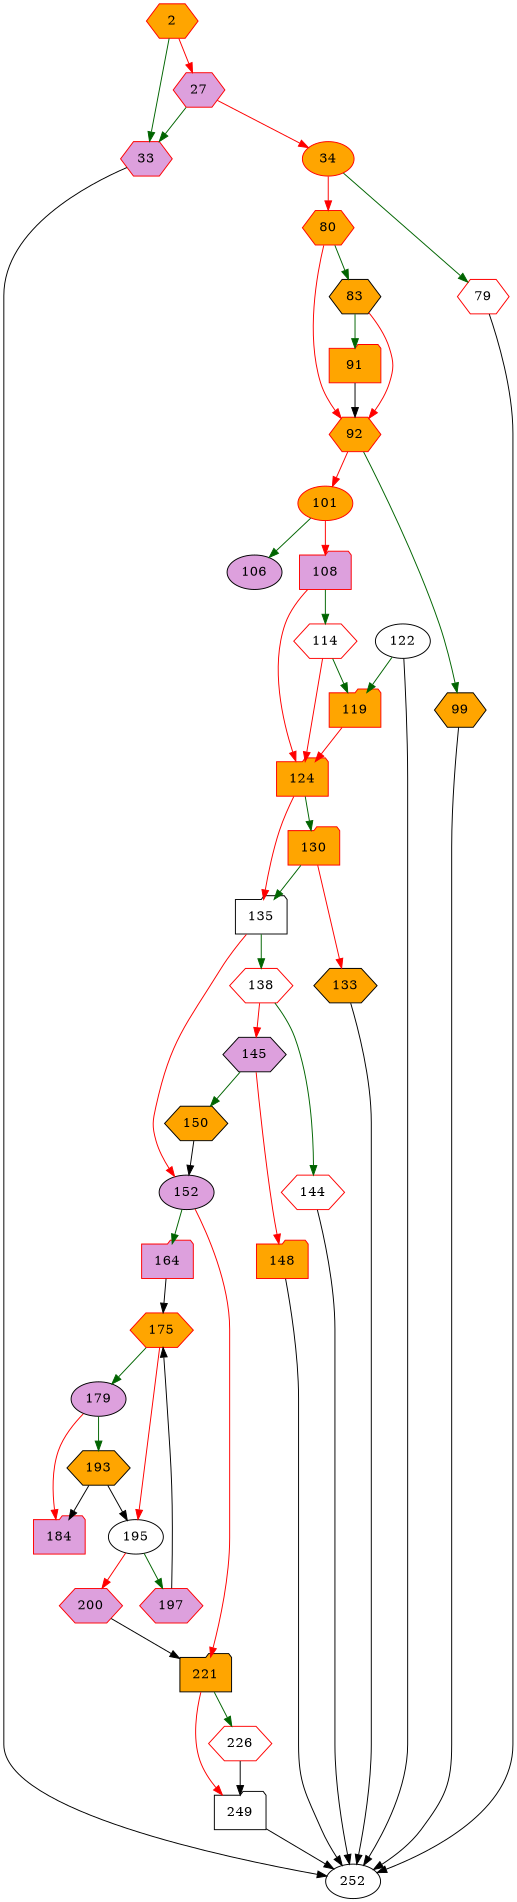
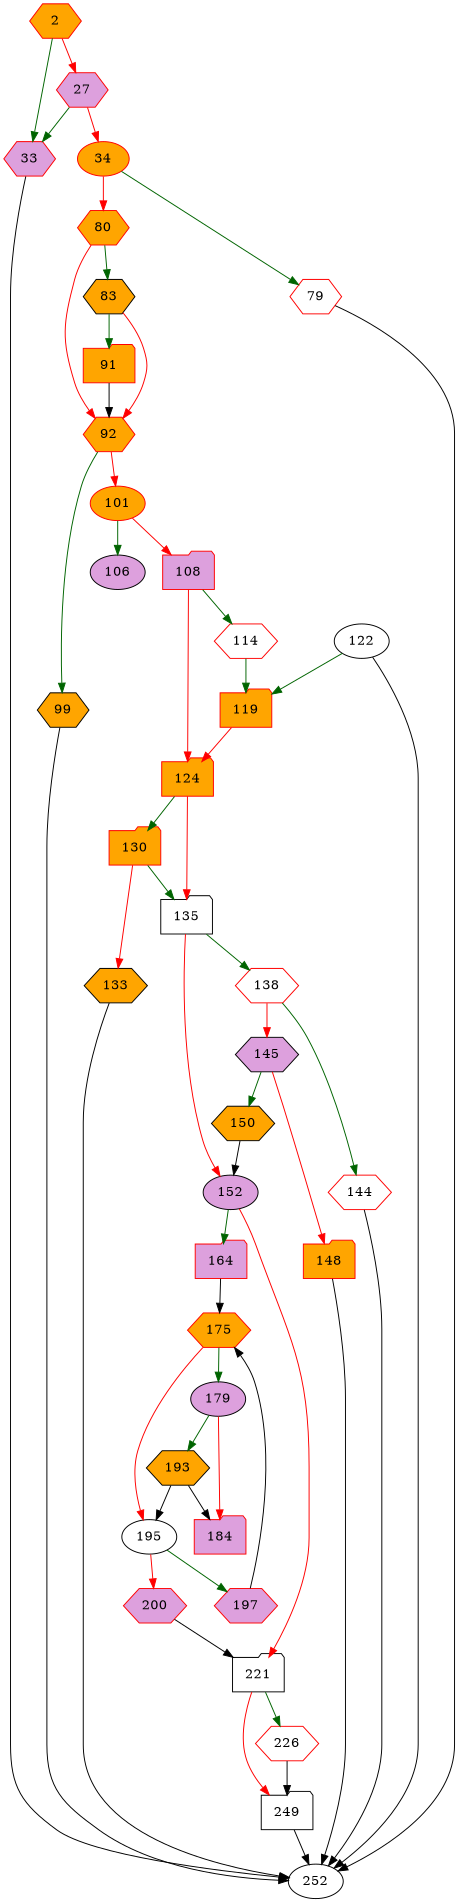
  strict digraph {
    node [color=red fillcolor=orange shape=hexagon style=filled]
    edge [color=darkgreen cond=true]
    2 [entry=true]
    33 [fillcolor=plum]
    27 [fillcolor=plum]
    252 [color=black fillcolor=white shape=ellipse]
    34 [shape=ellipse]
    79 [fillcolor=white]
    80
    83 [color=black]
    92
    91 [shape=folder]
    99 [color=black]
    101 [shape=ellipse]
    106 [color=black fillcolor=plum shape=ellipse]
    108 [fillcolor=plum shape=folder]
    114 [fillcolor=white]
    124 [shape=folder]
    119 [shape=folder]
    130 [shape=folder]
    135 [color=black fillcolor=white shape=folder]
    133 [color=black]
    138 [fillcolor=white]
    152 [color=black fillcolor=plum shape=ellipse]
    122 [color=black fillcolor=white shape=ellipse]
    144 [fillcolor=white]
    145 [color=black fillcolor=plum]
    164 [fillcolor=plum shape=folder]
-   221 [color=black shape=folder]
+   221 [color=black fillcolor=white shape=folder]
    150 [color=black]
    148 [shape=folder]
    175
    226 [fillcolor=white]
    249 [color=black fillcolor=white shape=folder]
    179 [color=black fillcolor=plum shape=ellipse]
    195 [color=black fillcolor=white shape=ellipse]
    193 [color=black]
    184 [fillcolor=plum shape=folder]
    197 [fillcolor=plum]
    200 [fillcolor=plum]
    2 -> 33
    2 -> 27 [color=red cond=false]
    33 -> 252 [color="" cond=""]
    27 -> 33
    27 -> 34 [color=red cond=false]
    34 -> 79
    34 -> 80 [color=red cond=false]
    79 -> 252 [color="" cond=""]
    80 -> 83
    80 -> 92 [color=red cond=false]
    83 -> 92 [color=red cond=false]
    83 -> 91
    92 -> 99
    92 -> 101 [color=red cond=false]
    91 -> 92 [color="" cond=""]
    99 -> 252 [color="" cond=""]
    101 -> 106
    101 -> 108 [color=red cond=false]
    108 -> 114
    108 -> 124 [color=red cond=false]
-   114 -> 124 [color=red cond=false]
    114 -> 119
    124 -> 130
    124 -> 135 [color=red cond=false]
    119 -> 124 [color=red cond=false]
    130 -> 135
    130 -> 133 [color=red cond=false]
    135 -> 138
    135 -> 152 [color=red cond=false]
    133 -> 252 [color="" cond=""]
    138 -> 144
    138 -> 145 [color=red cond=false]
    152 -> 164
    152 -> 221 [color=red cond=false]
    122 -> 252 [color="" cond=""]
    122 -> 119
    144 -> 252 [color="" cond=""]
    145 -> 150
    145 -> 148 [color=red cond=false]
    164 -> 175 [color="" cond=""]
    221 -> 226
    221 -> 249 [color=red cond=false]
    150 -> 152 [color="" cond=""]
    148 -> 252 [color="" cond=""]
    175 -> 179
    175 -> 195 [color=red cond=false]
    226 -> 249 [color="" cond=""]
    249 -> 252 [color="" cond=""]
    179 -> 193
    179 -> 184 [color=red cond=false]
    195 -> 197
    195 -> 200 [color=red cond=false]
    193 -> 195 [color="" cond=""]
    193 -> 184 [color="" cond=""]
    197 -> 175 [color="" cond=""]
    200 -> 221 [color="" cond=""]
  }
